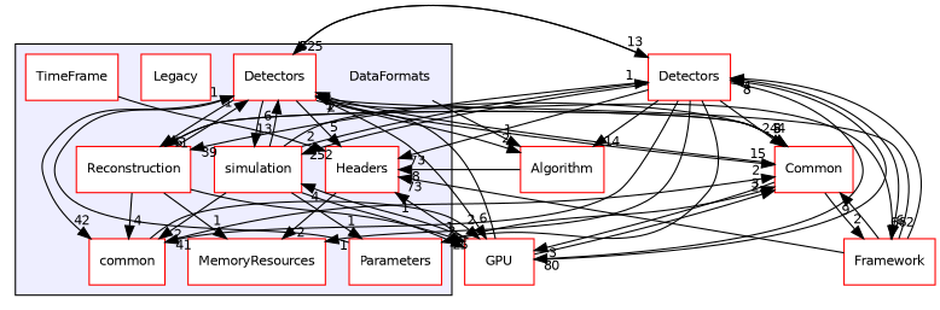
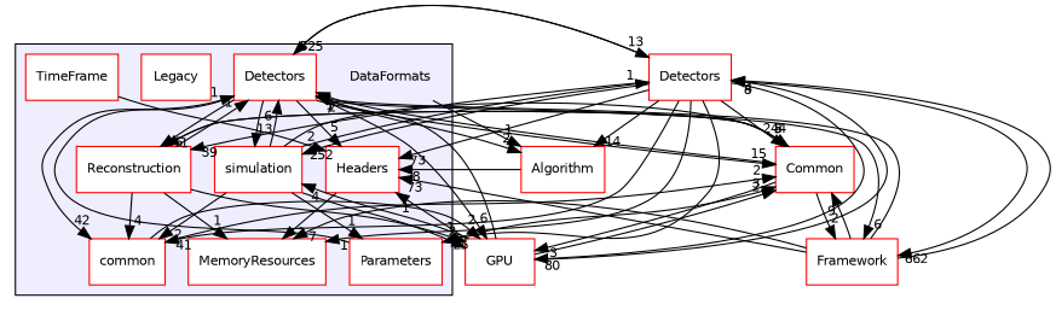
  digraph {
    compound=true
    node [fontname=Helvetica fontsize=10 shape=box color=red fillcolor=white style=filled]
    edge [headlabel=1 labeldistance=1.5 labelfontname=Helvetica labelfontsize=10]
    n1 [label=DataFormats shape=plaintext color="" fillcolor="" style=""]
    n2 [label=common]
    n3 [label=Detectors]
    n4 [label=Headers]
    n5 [label=Legacy]
    n6 [label=MemoryResources]
    n7 [label=Parameters]
    n8 [label=Reconstruction]
    n9 [label=simulation]
    n10 [label=TimeFrame]
    n11 [label=Algorithm fillcolor="" style=""]
    n12 [label=Common fillcolor="" style=""]
    n13 [label=GPU fillcolor="" style=""]
    n14 [label=Detectors fillcolor="" style=""]
    n15 [label=Framework fillcolor="" style=""]
    subgraph cluster_1 {
      bgcolor="#eeeeff"
      pencolor=black
      n1
      n2
      n3
      n4
      n5
      n6
      n7
      n8
      n9
      n10
    }
    n1 -> n11
    n2 -> n12 [headlabel=2]
    n2 -> n13 [headlabel=2]
    n3 -> n2 [headlabel=42]
    n3 -> n4 [headlabel=5]
    n3 -> n8 [headlabel=5]
    n3 -> n9 [headlabel=13]
    n3 -> n11 [headlabel=2]
    n3 -> n12 [headlabel=15]
    n3 -> n13 [headlabel=6]
    n3 -> n14 [headlabel=13]
    n3 -> n15 [headlabel=6]
    n4 -> n6 [headlabel=2]
    n7 -> n3
    n7 -> n12 [headlabel=3]
    n8 -> n2 [headlabel=4]
    n8 -> n3
    n8 -> n6
    n8 -> n12 [headlabel=8]
    n8 -> n13
    n9 -> n2 [headlabel=2]
    n9 -> n3 [headlabel=6]
    n9 -> n7
    n9 -> n12 [headlabel=5]
    n9 -> n13 [headlabel=2]
    n9 -> n14
    n10 -> n4 [headlabel=2]
    n11 -> n4 [headlabel=8]
    n12 -> n3
    n12 -> n8
    n12 -> n13 [headlabel=3]
    n12 -> n15 [headlabel=2]
    n13 -> n3 [headlabel=7]
    n13 -> n4
    n13 -> n9 [headlabel=4]
    n13 -> n12 [headlabel=2]
    n13 -> n14 [headlabel=8]
    n14 -> n2 [headlabel=41]
    n14 -> n3 [headlabel=525]
    n14 -> n4 [headlabel=73]
    n14 -> n6
    n14 -> n7 [headlabel=25]
    n14 -> n8 [headlabel=39]
    n14 -> n9 [headlabel=252]
    n14 -> n11 [headlabel=14]
    n14 -> n12 [headlabel=244]
    n14 -> n13 [headlabel=80]
    n14 -> n15 [headlabel=662]
    n15 -> n3 [headlabel=2]
    n15 -> n4 [headlabel=73]
+   n15 -> n6 [headlabel=7]
    n15 -> n12 [headlabel=9]
    n15 -> n14 [headlabel=4]
  }
